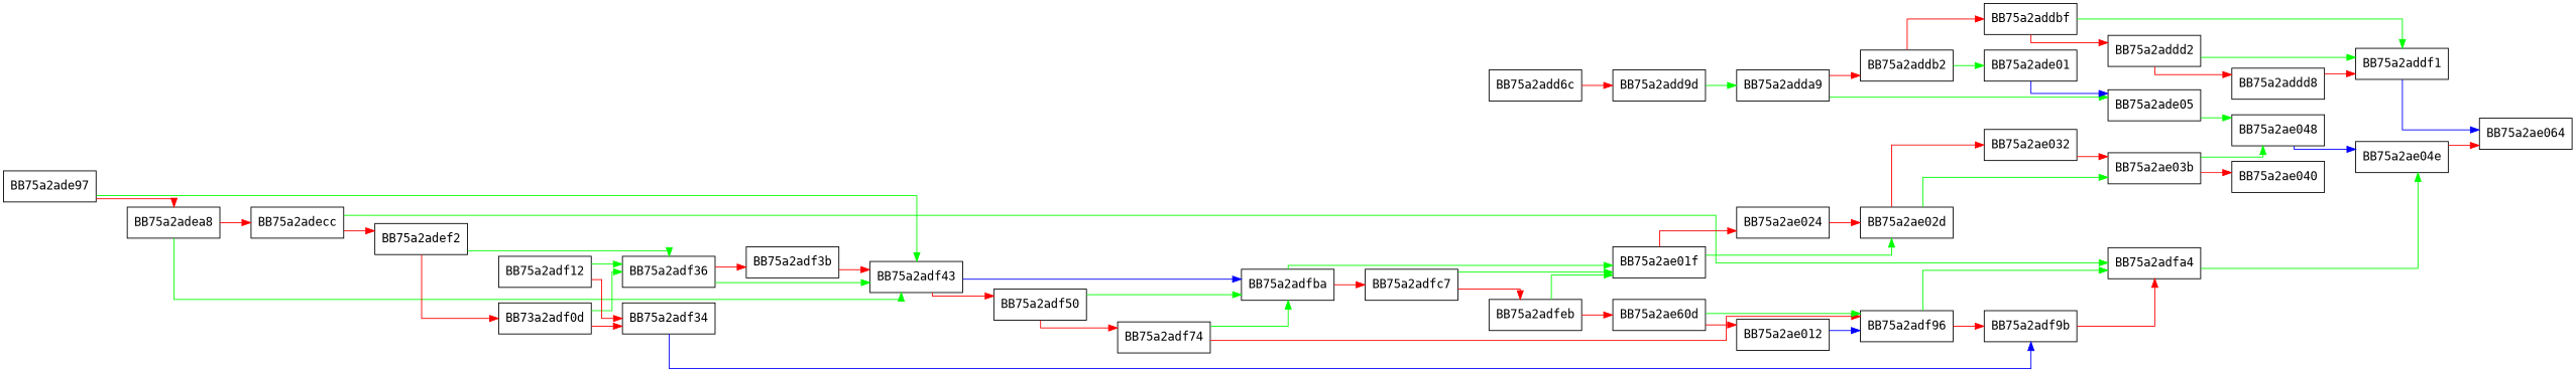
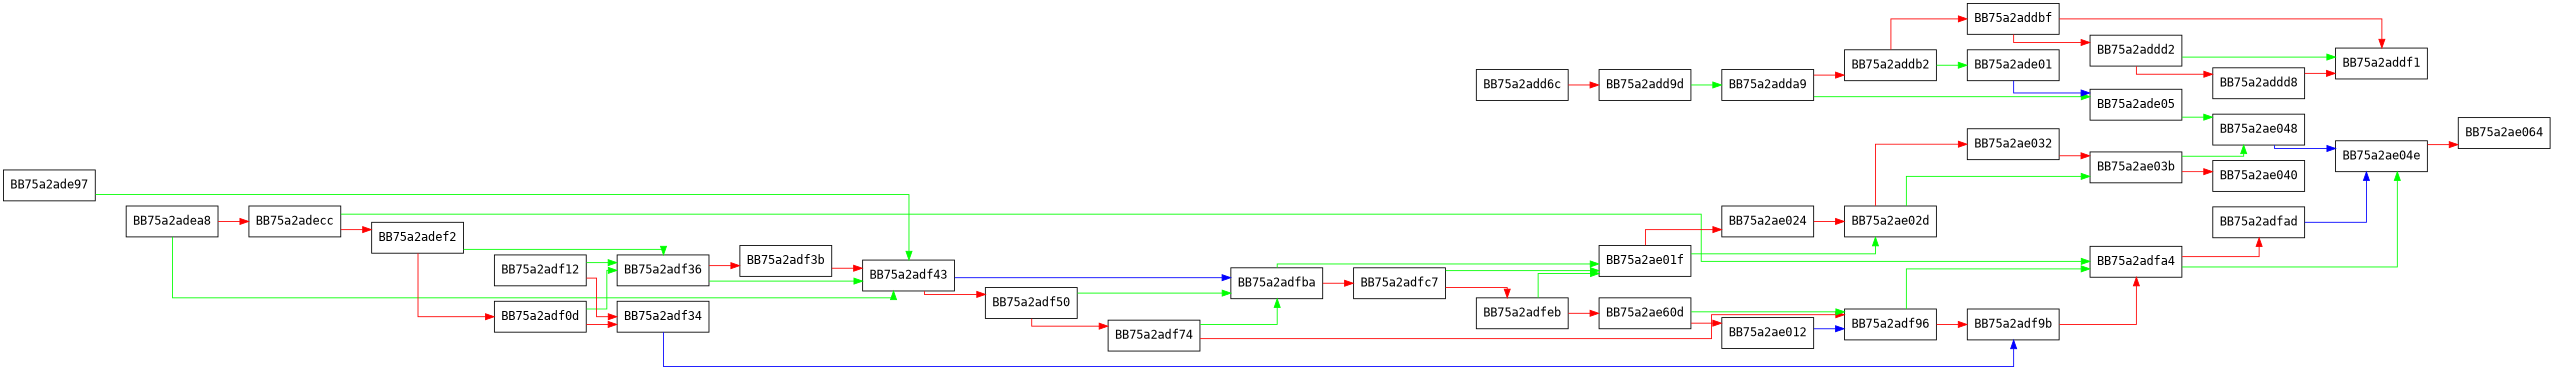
  digraph {
    fontname="DejaVu Sans Mono"
    rankdir=LR
    splines=ortho
    node [fontname="DejaVu Sans Mono" shape=box]
    edge [color=red fontname="DejaVu Sans Mono"]
    BB75a2add6c
    BB75a2add9d
    BB75a2adda9
    BB75a2ade05
    BB75a2addb2
    BB75a2ae048
    BB75a2ade01
    BB75a2addbf
    BB75a2ae04e
    BB75a2addf1
    BB75a2addd2
    BB75a2ae064
    BB75a2addd8
    BB75a2ade97
    BB75a2adf43
    BB75a2adea8
    BB75a2adfba
    BB75a2adf50
    BB75a2adecc
    BB75a2ae01f
    BB75a2adfc7
    BB75a2adf74
    BB75a2adfa4
    BB75a2adef2
+   BB75a2adfad
    BB75a2adf36
-   BB75a2adf0d [label=BB73a2adf0d]
+   BB75a2adf0d
    BB75a2adf3b
    BB75a2adf34
    BB75a2adf12
    BB75a2adf9b
    BB75a2ae02d
    BB75a2ae024
    BB75a2adfeb
    BB75a2adf96
    BB75a2ae03b
    BB75a2ae032
    n38 [label=BB75a2ae60d]
    BB75a2ae012
    BB75a2ae040
    BB75a2add6c -> BB75a2add9d
    BB75a2add9d -> BB75a2adda9 [color=green]
    BB75a2adda9 -> BB75a2ade05 [color=green]
    BB75a2adda9 -> BB75a2addb2
    BB75a2ade05 -> BB75a2ae048 [color=green]
    BB75a2addb2 -> BB75a2ade01 [color=green]
    BB75a2addb2 -> BB75a2addbf
    BB75a2ae048 -> BB75a2ae04e [color=blue]
    BB75a2ade01 -> BB75a2ade05 [color=blue]
-   BB75a2addbf -> BB75a2addf1 [color=green]
+   BB75a2addbf -> BB75a2addf1
    BB75a2addbf -> BB75a2addd2
    BB75a2ae04e -> BB75a2ae064
-   BB75a2addf1 -> BB75a2ae064 [color=blue]
    BB75a2addd2 -> BB75a2addf1 [color=green]
    BB75a2addd2 -> BB75a2addd8
    BB75a2addd8 -> BB75a2addf1
    BB75a2ade97 -> BB75a2adf43 [color=green]
-   BB75a2ade97 -> BB75a2adea8
    BB75a2adf43 -> BB75a2adfba [color=blue]
    BB75a2adf43 -> BB75a2adf50
    BB75a2adea8 -> BB75a2adf43 [color=green]
    BB75a2adea8 -> BB75a2adecc
    BB75a2adfba -> BB75a2ae01f [color=green]
    BB75a2adfba -> BB75a2adfc7
    BB75a2adf50 -> BB75a2adfba [color=green]
    BB75a2adf50 -> BB75a2adf74
    BB75a2adecc -> BB75a2adfa4 [color=green]
    BB75a2adecc -> BB75a2adef2
    BB75a2ae01f -> BB75a2ae02d [color=green]
    BB75a2ae01f -> BB75a2ae024
    BB75a2adfc7 -> BB75a2ae01f [color=green]
    BB75a2adfc7 -> BB75a2adfeb
    BB75a2adf74 -> BB75a2adfba [color=green]
    BB75a2adf74 -> BB75a2adf96
    BB75a2adfa4 -> BB75a2ae04e [color=green]
+   BB75a2adfa4 -> BB75a2adfad
    BB75a2adef2 -> BB75a2adf36 [color=green]
    BB75a2adef2 -> BB75a2adf0d
+   BB75a2adfad -> BB75a2ae04e [color=blue]
    BB75a2adf36 -> BB75a2adf43 [color=green]
    BB75a2adf36 -> BB75a2adf3b
    BB75a2adf0d -> BB75a2adf36 [color=green]
    BB75a2adf0d -> BB75a2adf34
    BB75a2adf3b -> BB75a2adf43
    BB75a2adf34 -> BB75a2adf9b [color=blue]
    BB75a2adf12 -> BB75a2adf36 [color=green]
    BB75a2adf12 -> BB75a2adf34
    BB75a2adf9b -> BB75a2adfa4
    BB75a2ae02d -> BB75a2ae03b [color=green]
    BB75a2ae02d -> BB75a2ae032
    BB75a2ae024 -> BB75a2ae02d
    BB75a2adfeb -> BB75a2ae01f [color=green]
    BB75a2adfeb -> n38
    BB75a2adf96 -> BB75a2adfa4 [color=green]
    BB75a2adf96 -> BB75a2adf9b
    BB75a2ae03b -> BB75a2ae048 [color=green]
    BB75a2ae03b -> BB75a2ae040
    BB75a2ae032 -> BB75a2ae03b
    n38 -> BB75a2adf96 [color=green]
    n38 -> BB75a2ae012
    BB75a2ae012 -> BB75a2adf96 [color=blue]
  }
